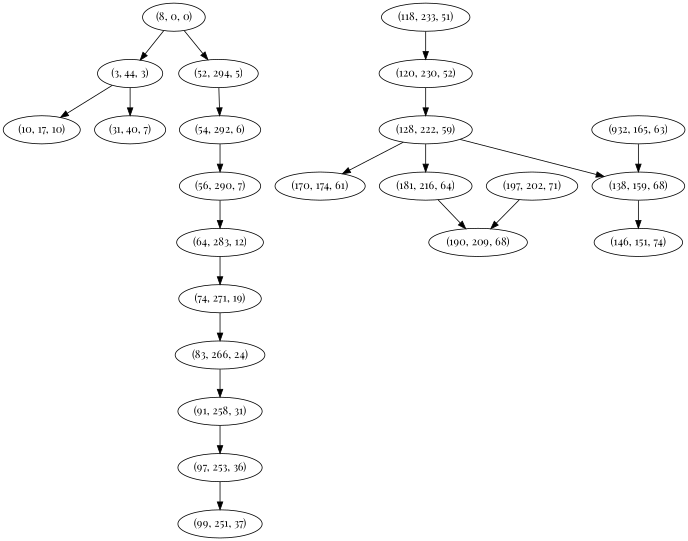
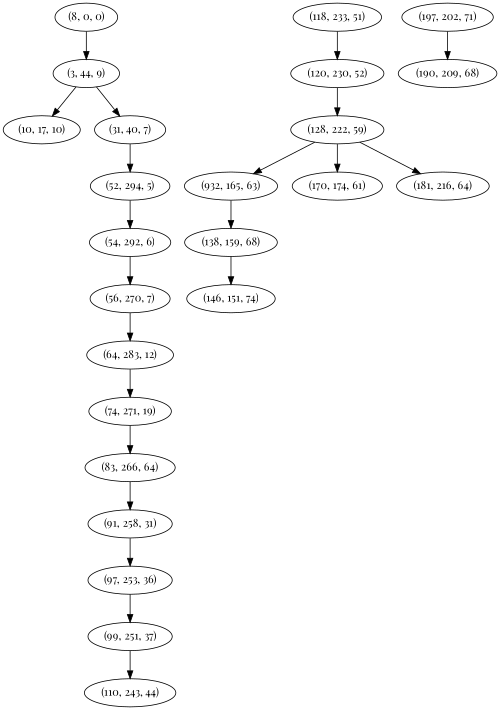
  digraph {
    fontname="Playfair Display"
    node [fontname="Playfair Display"]
    edge [fontname="Playfair Display"]
    n1 [label="(8, 0, 0)"]
-   "(3, 44, 3)"
+   "(3, 44, 3)" [label="(3, 44, 9)"]
    "(52, 294, 5)"
    "(10, 17, 10)"
    "(31, 40, 7)"
    "(54, 292, 6)"
-   "(56, 290, 7)"
+   "(56, 290, 7)" [label="(56, 270, 7)"]
    "(64, 283, 12)"
    "(74, 271, 19)"
-   "(83, 266, 24)"
+   "(83, 266, 24)" [label="(83, 266, 64)"]
    "(91, 258, 31)"
    "(97, 253, 36)"
    "(99, 251, 37)"
+   "(110, 243, 44)"
    "(118, 233, 51)"
    "(120, 230, 52)"
    "(128, 222, 59)"
    n18 [label="(932, 165, 63)"]
    "(170, 174, 61)"
    "(181, 216, 64)"
    "(138, 159, 68)"
    "(190, 209, 68)"
    "(146, 151, 74)"
    "(197, 202, 71)"
    n1 -> "(3, 44, 3)"
-   n1 -> "(52, 294, 5)"
+   "(31, 40, 7)" -> "(52, 294, 5)"
    "(3, 44, 3)" -> "(10, 17, 10)"
    "(3, 44, 3)" -> "(31, 40, 7)"
    "(52, 294, 5)" -> "(54, 292, 6)"
    "(54, 292, 6)" -> "(56, 290, 7)"
    "(56, 290, 7)" -> "(64, 283, 12)"
    "(64, 283, 12)" -> "(74, 271, 19)"
    "(74, 271, 19)" -> "(83, 266, 24)"
    "(83, 266, 24)" -> "(91, 258, 31)"
    "(91, 258, 31)" -> "(97, 253, 36)"
    "(97, 253, 36)" -> "(99, 251, 37)"
+   "(99, 251, 37)" -> "(110, 243, 44)"
    "(118, 233, 51)" -> "(120, 230, 52)"
    "(120, 230, 52)" -> "(128, 222, 59)"
-   "(128, 222, 59)" -> "(138, 159, 68)"
+   "(128, 222, 59)" -> n18
    "(128, 222, 59)" -> "(170, 174, 61)"
    "(128, 222, 59)" -> "(181, 216, 64)"
    n18 -> "(138, 159, 68)"
-   "(181, 216, 64)" -> "(190, 209, 68)"
    "(138, 159, 68)" -> "(146, 151, 74)"
    "(197, 202, 71)" -> "(190, 209, 68)"
  }
